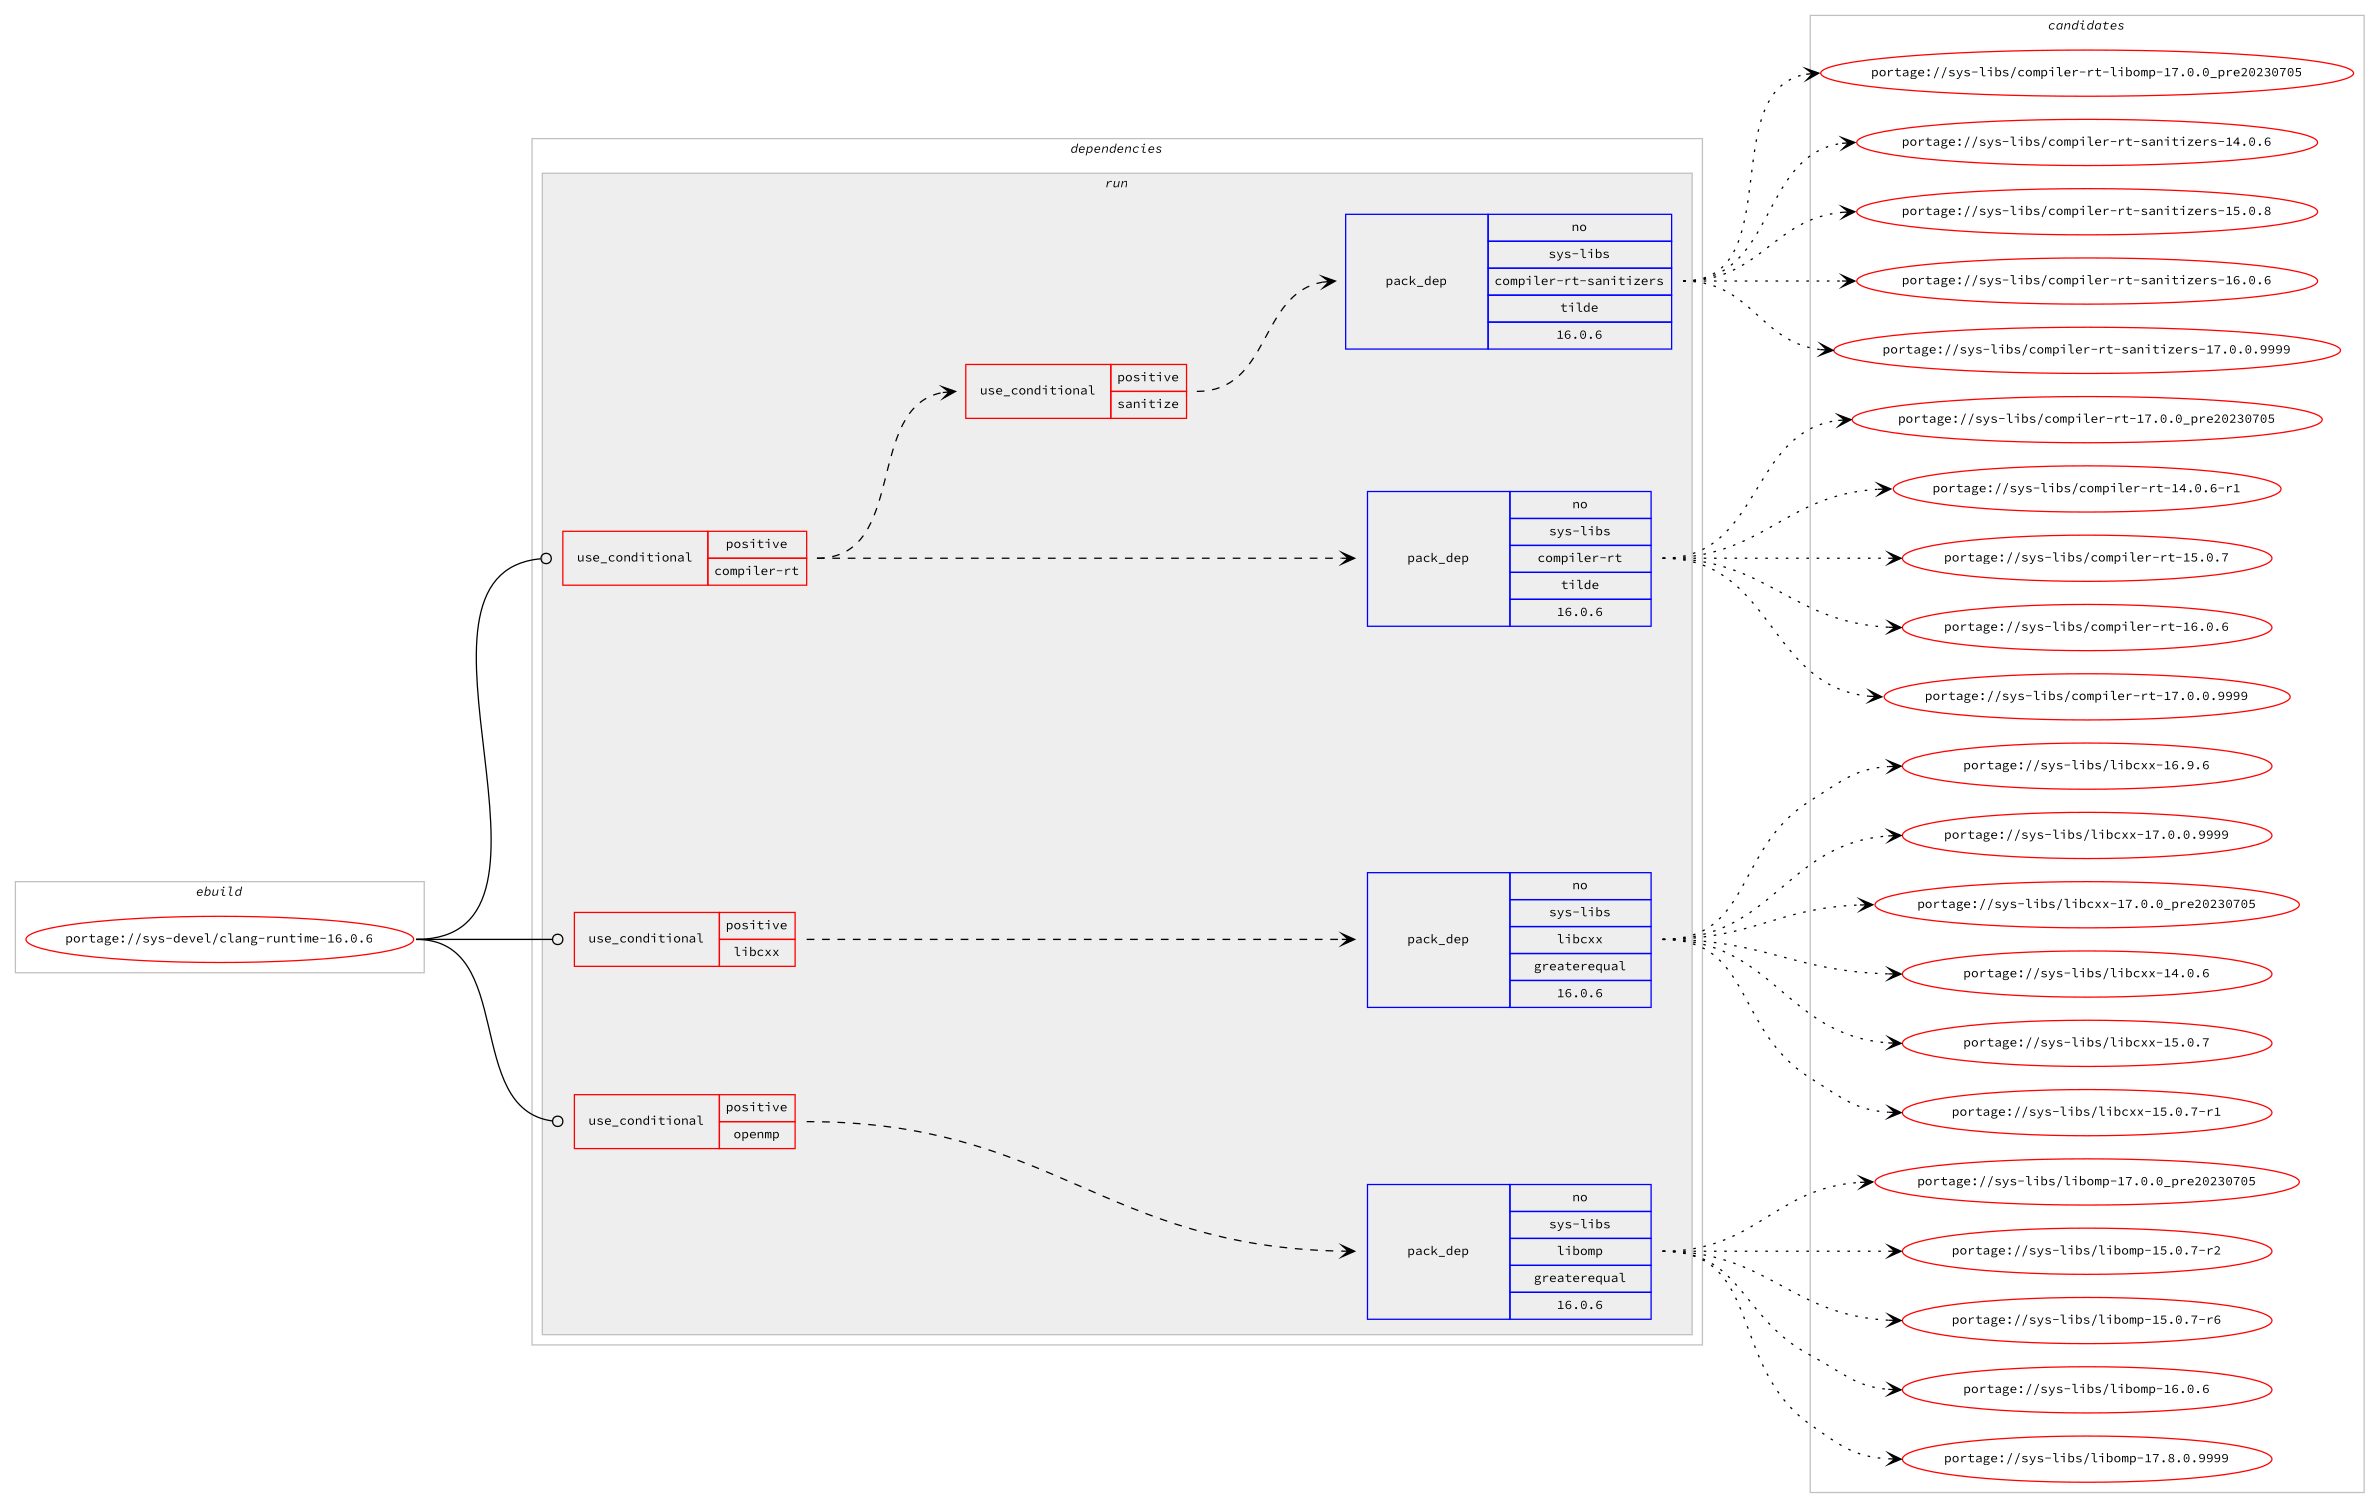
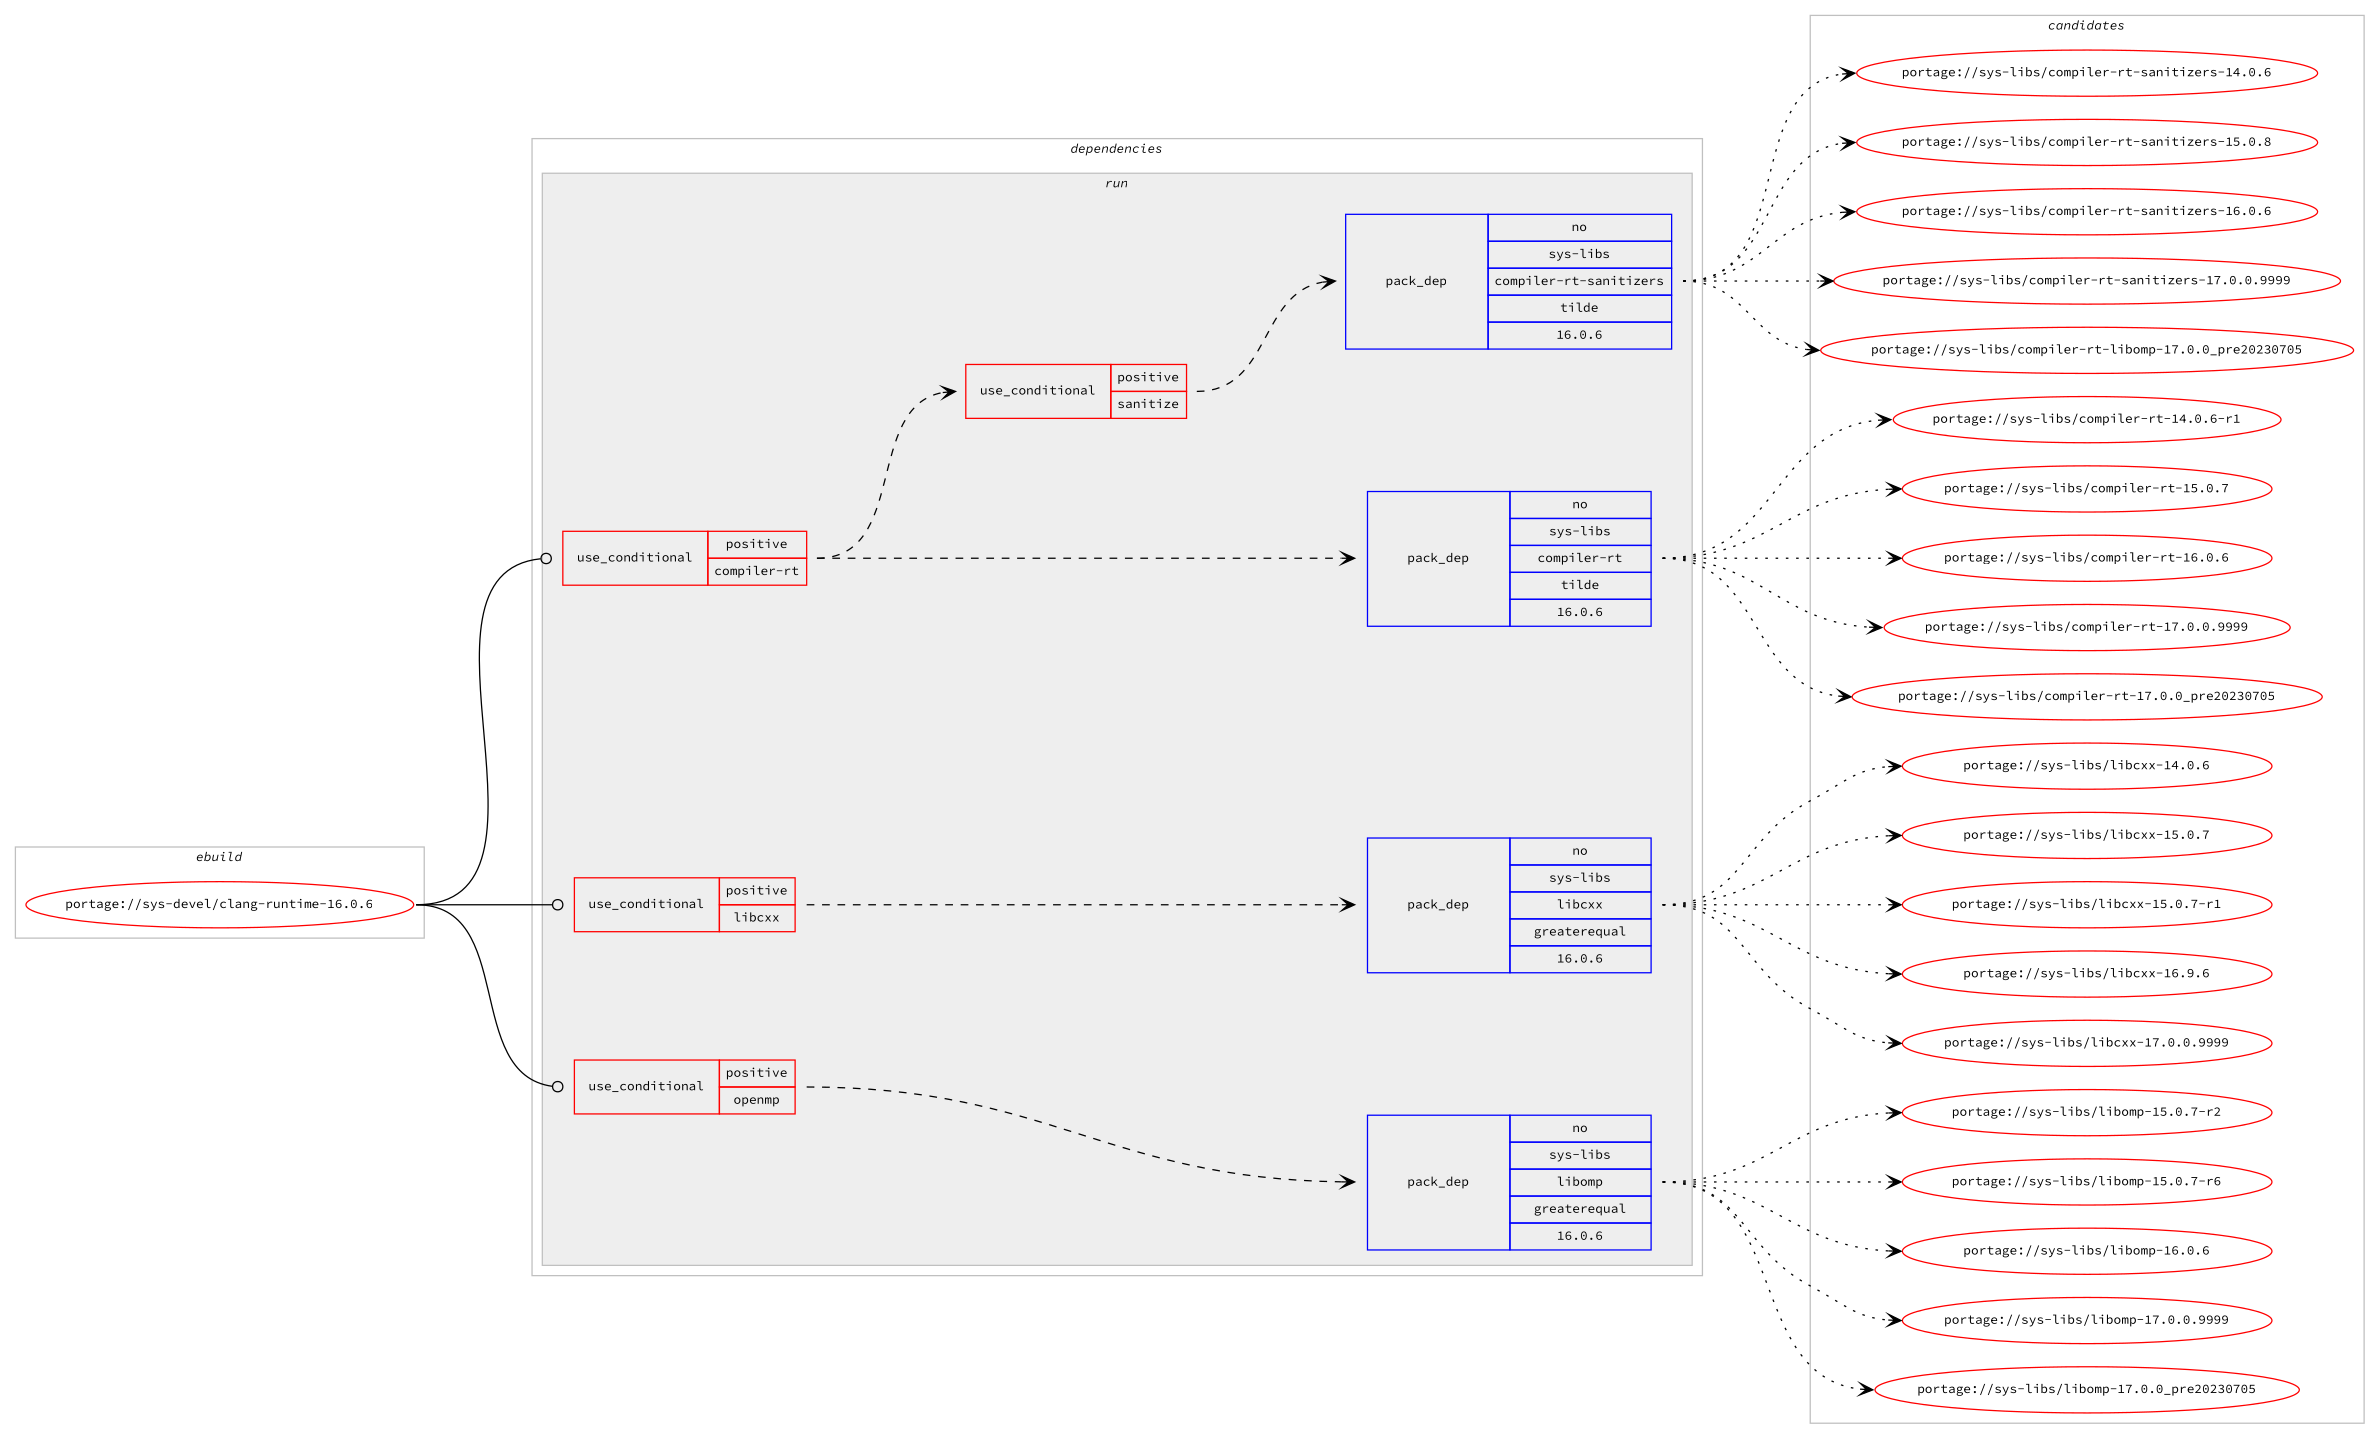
  digraph {
    compound=true
    concentrate=true
    fontname="Source Code Pro"
    fontsize=10
    newrank=true
    rankdir=LR
    ranksep=1.5
    node [color=red fontname="Source Code Pro" fontsize=10]
    edge [arrowhead=vee fontname="Source Code Pro" headport=w style=dotted tailport=e weight=100]
    n1 [label="portage://sys-devel/clang-runtime-16.0.6" width=4]
    n2 [color=blue label=<<TABLE BORDER="0" CELLBORDER="1" CELLSPACING="0" CELLPADDING="4" WIDTH="220"><TR><TD ROWSPAN="6" CELLPADDING="30">pack_dep</TD></TR><TR><TD WIDTH="110">no</TD></TR><TR><TD>sys-libs</TD></TR><TR><TD>compiler-rt</TD></TR><TR><TD>tilde</TD></TR><TR><TD>16.0.6</TD></TR></TABLE>> shape=none]
    n3 [color=blue label=<<TABLE BORDER="0" CELLBORDER="1" CELLSPACING="0" CELLPADDING="4" WIDTH="220"><TR><TD ROWSPAN="6" CELLPADDING="30">pack_dep</TD></TR><TR><TD WIDTH="110">no</TD></TR><TR><TD>sys-libs</TD></TR><TR><TD>compiler-rt-sanitizers</TD></TR><TR><TD>tilde</TD></TR><TR><TD>16.0.6</TD></TR></TABLE>> shape=none]
    n4 [label=<<TABLE BORDER="0" CELLBORDER="1" CELLSPACING="0" CELLPADDING="4"><TR><TD ROWSPAN="3" CELLPADDING="10">use_conditional</TD></TR><TR><TD>positive</TD></TR><TR><TD>sanitize</TD></TR></TABLE>> shape=none]
    n5 [label=<<TABLE BORDER="0" CELLBORDER="1" CELLSPACING="0" CELLPADDING="4"><TR><TD ROWSPAN="3" CELLPADDING="10">use_conditional</TD></TR><TR><TD>positive</TD></TR><TR><TD>compiler-rt</TD></TR></TABLE>> shape=none]
    n6 [color=blue label=<<TABLE BORDER="0" CELLBORDER="1" CELLSPACING="0" CELLPADDING="4" WIDTH="220"><TR><TD ROWSPAN="6" CELLPADDING="30">pack_dep</TD></TR><TR><TD WIDTH="110">no</TD></TR><TR><TD>sys-libs</TD></TR><TR><TD>libcxx</TD></TR><TR><TD>greaterequal</TD></TR><TR><TD>16.0.6</TD></TR></TABLE>> shape=none]
    n7 [label=<<TABLE BORDER="0" CELLBORDER="1" CELLSPACING="0" CELLPADDING="4"><TR><TD ROWSPAN="3" CELLPADDING="10">use_conditional</TD></TR><TR><TD>positive</TD></TR><TR><TD>libcxx</TD></TR></TABLE>> shape=none]
    n8 [color=blue label=<<TABLE BORDER="0" CELLBORDER="1" CELLSPACING="0" CELLPADDING="4" WIDTH="220"><TR><TD ROWSPAN="6" CELLPADDING="30">pack_dep</TD></TR><TR><TD WIDTH="110">no</TD></TR><TR><TD>sys-libs</TD></TR><TR><TD>libomp</TD></TR><TR><TD>greaterequal</TD></TR><TR><TD>16.0.6</TD></TR></TABLE>> shape=none]
    n9 [label=<<TABLE BORDER="0" CELLBORDER="1" CELLSPACING="0" CELLPADDING="4"><TR><TD ROWSPAN="3" CELLPADDING="10">use_conditional</TD></TR><TR><TD>positive</TD></TR><TR><TD>openmp</TD></TR></TABLE>> shape=none]
    n10 [label="portage://sys-libs/compiler-rt-14.0.6-r1" width=4]
    n11 [label="portage://sys-libs/compiler-rt-15.0.7" width=4]
    n12 [label="portage://sys-libs/compiler-rt-16.0.6" width=4]
    n13 [label="portage://sys-libs/compiler-rt-17.0.0.9999" width=4]
    n14 [label="portage://sys-libs/compiler-rt-17.0.0_pre20230705" width=4]
    n15 [label="portage://sys-libs/compiler-rt-sanitizers-14.0.6" width=4]
    n16 [label="portage://sys-libs/compiler-rt-sanitizers-15.0.8" width=4]
    n17 [label="portage://sys-libs/compiler-rt-sanitizers-16.0.6" width=4]
    n18 [label="portage://sys-libs/compiler-rt-sanitizers-17.0.0.9999" width=4]
    n19 [label="portage://sys-libs/compiler-rt-libomp-17.0.0_pre20230705" width=4]
    n20 [label="portage://sys-libs/libcxx-14.0.6" width=4]
    n21 [label="portage://sys-libs/libcxx-15.0.7" width=4]
    n22 [label="portage://sys-libs/libcxx-15.0.7-r1" width=4]
    n23 [label="portage://sys-libs/libcxx-16.9.6" width=4]
    n24 [label="portage://sys-libs/libcxx-17.0.0.9999" width=4]
-   n25 [label="portage://sys-libs/libcxx-17.0.0_pre20230705" width=4]
    n26 [label="portage://sys-libs/libomp-15.0.7-r2" width=4]
    n27 [label="portage://sys-libs/libomp-15.0.7-r6" width=4]
    n28 [label="portage://sys-libs/libomp-16.0.6" width=4]
-   n29 [label="portage://sys-libs/libomp-17.8.0.9999" width=4]
+   n29 [label="portage://sys-libs/libomp-17.0.0.9999" width=4]
    n30 [label="portage://sys-libs/libomp-17.0.0_pre20230705" width=4]
    subgraph cluster_1 {
      color=gray
      label=<<i>ebuild</i>>
      rank=same
      n1
    }
    subgraph cluster_2 {
      color=gray
      label=<<i>dependencies</i>>
      subgraph cluster_3 {
        color=gray
        fillcolor="#eeeeee"
        label=<<i>compile</i>>
        style=filled
      }
      subgraph cluster_4 {
        color=gray
        fillcolor="#eeeeee"
        label=<<i>compile and run</i>>
        style=filled
      }
      subgraph cluster_5 {
        color=gray
        fillcolor="#eeeeee"
        label=<<i>run</i>>
        style=filled
        subgraph sub_6 {
          color=gray
          fillcolor="#eeeeee"
          label=<<i>run</i>>
          style=filled
          n5
          subgraph sub_7 {
            color=gray
            fillcolor="#eeeeee"
            label=<<i>run</i>>
            style=filled
            n2
          }
          subgraph sub_8 {
            color=gray
            fillcolor="#eeeeee"
            label=<<i>run</i>>
            style=filled
            n4
            subgraph sub_9 {
              color=gray
              fillcolor="#eeeeee"
              label=<<i>run</i>>
              style=filled
              n3
            }
          }
        }
        subgraph sub_10 {
          color=gray
          fillcolor="#eeeeee"
          label=<<i>run</i>>
          style=filled
          n7
          subgraph sub_11 {
            color=gray
            fillcolor="#eeeeee"
            label=<<i>run</i>>
            style=filled
            n6
          }
        }
        subgraph sub_12 {
          color=gray
          fillcolor="#eeeeee"
          label=<<i>run</i>>
          style=filled
          n9
          subgraph sub_13 {
            color=gray
            fillcolor="#eeeeee"
            label=<<i>run</i>>
            style=filled
            n8
          }
        }
      }
    }
    subgraph cluster_14 {
      color=gray
      label=<<i>candidates</i>>
      rank=same
      subgraph sub_15 {
        color=black
        label=<<i>candidates</i>>
        nodesep=1
        rank=same
        n10
        n11
        n12
        n13
        n14
      }
      subgraph sub_16 {
        color=black
        label=<<i>candidates</i>>
        nodesep=1
        rank=same
        n15
        n16
        n17
        n18
        n19
      }
      subgraph sub_17 {
        color=black
        label=<<i>candidates</i>>
        nodesep=1
        rank=same
        n20
        n21
        n22
        n23
        n24
-       n25
      }
      subgraph sub_18 {
        color=black
        label=<<i>candidates</i>>
        nodesep=1
        rank=same
        n26
        n27
        n28
        n29
        n30
      }
    }
    n1 -> n5 [arrowhead=odot style=solid weight=20]
    n1 -> n7 [arrowhead=odot style=solid weight=20]
    n1 -> n9 [arrowhead=odot style=solid weight=20]
    n2 -> n10
    n2 -> n11
    n2 -> n12
    n2 -> n13
    n2 -> n14
    n3 -> n15
    n3 -> n16
    n3 -> n17
    n3 -> n18
    n3 -> n19
    n4 -> n3 [style=dashed weight=20]
    n5 -> n2 [style=dashed weight=20]
    n5 -> n4 [style=dashed weight=20]
    n6 -> n20
    n6 -> n21
    n6 -> n22
    n6 -> n23
    n6 -> n24
-   n6 -> n25
    n7 -> n6 [style=dashed weight=20]
    n8 -> n26
    n8 -> n27
    n8 -> n28
    n8 -> n29
    n8 -> n30
    n9 -> n8 [style=dashed weight=20]
  }
